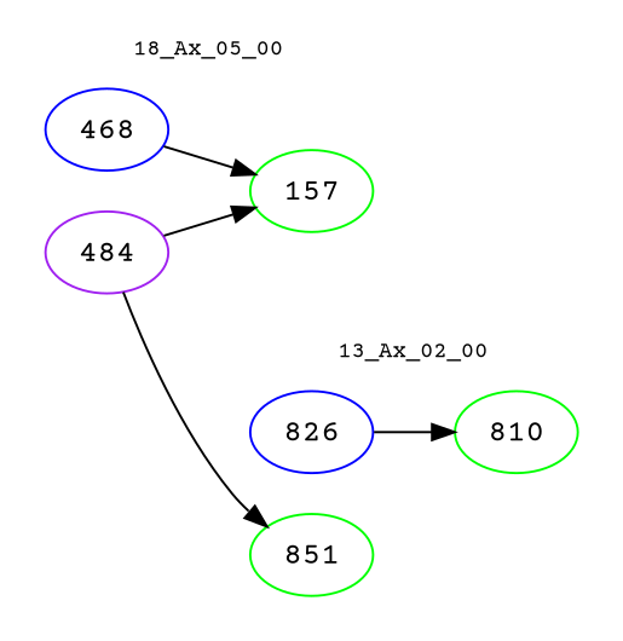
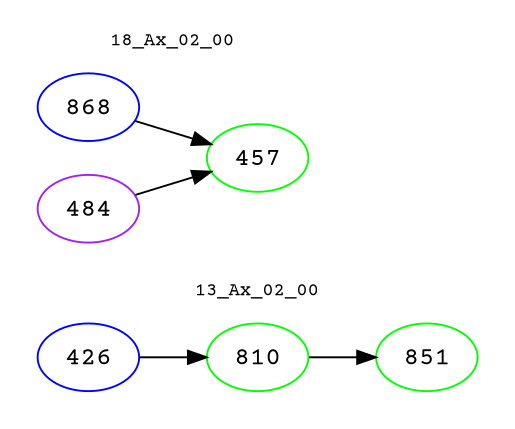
  digraph {
    fontname="Courier Prime"
    rankdir=LR
    node [color=green fontname="Courier Prime"]
    edge [color=black fontname="Courier Prime"]
-   n1 [color=blue label=826]
+   n1 [color=blue label=426]
    n2 [label=810]
    n3 [label=851]
-   n4 [color=blue label=468]
-   n5 [label=157]
+   n4 [color=blue label=868]
+   n5 [label=457]
    n6 [color=purple label=484]
    subgraph cluster_1 {
      color=white
      fontsize=10
      label="13_Ax_02_00"
      n1
      n2
      n3
    }
    subgraph cluster_2 {
      color=white
      fontsize=10
-     label="18_Ax_05_00"
+     label="18_Ax_02_00"
      n4
      n5
      n6
    }
    n1 -> n2
-   n6 -> n3
+   n2 -> n3
    n4 -> n5
    n6 -> n5
  }
